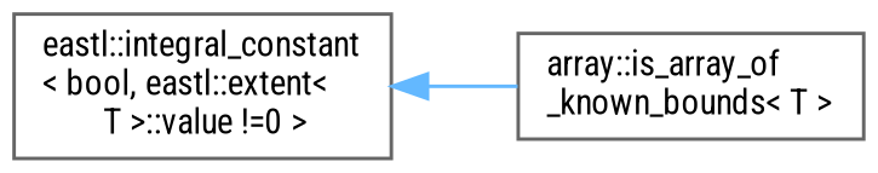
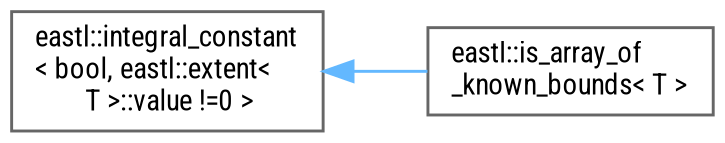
  digraph {
    rankdir=LR
    fontname="Roboto Condensed"
    node [color=grey40 fillcolor=white fontname="Roboto Condensed" fontsize=10 shape=box style=filled]
    n1 [height=0.2 label="eastl::integral_constant\l\< bool, eastl::extent\<\l T \>::value !=0 \>" width=0.4]
-   n2 [height=0.2 label="array::is_array_of\l_known_bounds\< T \>" width=0.4]
+   n2 [height=0.2 label="eastl::is_array_of\l_known_bounds\< T \>" width=0.4]
    n1 -> n2 [color=steelblue1 dir=back fontname="Roboto Condensed" fontsize=10 labelfontname=Helvetica labelfontsize=10 style=solid]
  }
